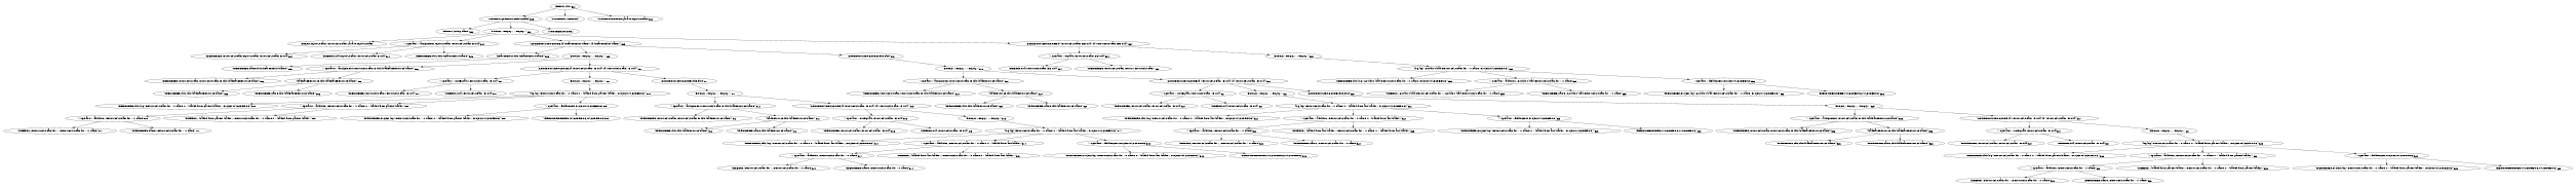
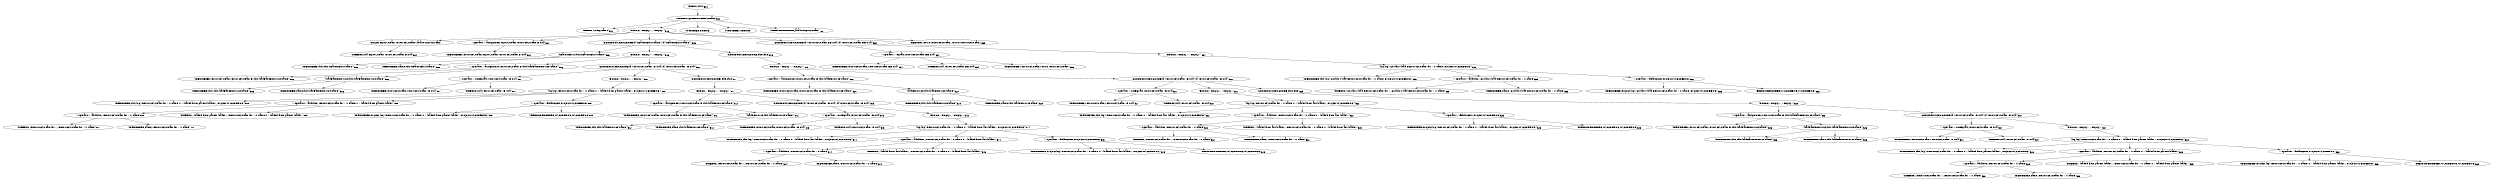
  digraph {
-   n1 [label=<(METHOD,getResourceAsStream)<SUB>505</SUB>>]
+   n1 [label=<(METHOD,getResourceAsStream)<SUB>502</SUB>>]
    n2 [label=<(PARAM,String name)<SUB>502</SUB>>]
    n3 [label=<(BLOCK,&lt;empty&gt;,&lt;empty&gt;)<SUB>502</SUB>>]
    n4 [label=<(MODIFIER,PUBLIC)>]
    n5 [label=<(MODIFIER,VIRTUAL)>]
-   n6 [label=<(METHOD_RETURN,java.io.InputStream)<SUB>502</SUB>>]
+   n6 [label=<(METHOD_RETURN,java.io.InputStream)<SUB>702</SUB>>]
    n7 [label=<(PARAM,this)<SUB>502</SUB>>]
    n8 [label=<(LOCAL,InputStream resourceStream: java.io.InputStream)>]
    n9 [label=<(&lt;operator&gt;.assignment,InputStream resourceStream = null)<SUB>304</SUB>>]
    n10 [label=<(CONTROL_STRUCTURE,if (isParentFirst(name)),if (isParentFirst(name)))<SUB>505</SUB>>]
    n11 [label=<(CONTROL_STRUCTURE,if (resourceStream == null),if (resourceStream == null))<SUB>534</SUB>>]
+   n12 [label=<(RETURN,return resourceStream;,return resourceStream;)<SUB>539</SUB>>]
    n13 [label=<(IDENTIFIER,resourceStream,InputStream resourceStream = null)<SUB>504</SUB>>]
    n14 [label=<(LITERAL,null,InputStream resourceStream = null)<SUB>504</SUB>>]
    n15 [label=<(isParentFirst,this.isParentFirst(name))<SUB>505</SUB>>]
    n16 [label=<(BLOCK,&lt;empty&gt;,&lt;empty&gt;)<SUB>505</SUB>>]
    n17 [label=<(CONTROL_STRUCTURE,else,else)<SUB>519</SUB>>]
    n18 [label=<(&lt;operator&gt;.equals,resourceStream == null)<SUB>534</SUB>>]
    n19 [label=<(BLOCK,&lt;empty&gt;,&lt;empty&gt;)<SUB>534</SUB>>]
    n20 [label=<(IDENTIFIER,this,this.isParentFirst(name))<SUB>505</SUB>>]
    n21 [label=<(IDENTIFIER,name,this.isParentFirst(name))<SUB>505</SUB>>]
    n22 [label=<(&lt;operator&gt;.assignment,resourceStream = this.loadBaseResource(name))<SUB>506</SUB>>]
    n23 [label=<(CONTROL_STRUCTURE,if (resourceStream != null),if (resourceStream != null))<SUB>507</SUB>>]
    n24 [label=<(BLOCK,&lt;empty&gt;,&lt;empty&gt;)<SUB>519</SUB>>]
    n25 [label=<(IDENTIFIER,resourceStream,resourceStream = this.loadBaseResource(name))<SUB>506</SUB>>]
    n26 [label=<(loadBaseResource,this.loadBaseResource(name))<SUB>506</SUB>>]
    n27 [label=<(&lt;operator&gt;.notEquals,resourceStream != null)<SUB>507</SUB>>]
    n28 [label=<(BLOCK,&lt;empty&gt;,&lt;empty&gt;)<SUB>507</SUB>>]
    n29 [label=<(CONTROL_STRUCTURE,else,else)<SUB>511</SUB>>]
    n30 [label=<(IDENTIFIER,this,this.loadBaseResource(name))<SUB>506</SUB>>]
    n31 [label=<(IDENTIFIER,name,this.loadBaseResource(name))<SUB>506</SUB>>]
    n32 [label=<(IDENTIFIER,resourceStream,resourceStream != null)<SUB>507</SUB>>]
    n33 [label=<(LITERAL,null,resourceStream != null)<SUB>507</SUB>>]
    n34 [label=<(log,log(&quot;ResourceStream for &quot; + name + &quot; loaded from parent loader&quot;, Project.MSG_DEBUG))<SUB>508</SUB>>]
    n35 [label=<(BLOCK,&lt;empty&gt;,&lt;empty&gt;)<SUB>511</SUB>>]
    n36 [label=<(IDENTIFIER,this,log(&quot;ResourceStream for &quot; + name + &quot; loaded from parent loader&quot;, Project.MSG_DEBUG))<SUB>508</SUB>>]
    n37 [label=<(&lt;operator&gt;.addition,&quot;ResourceStream for &quot; + name + &quot; loaded from parent loader&quot;)<SUB>508</SUB>>]
    n38 [label=<(&lt;operator&gt;.fieldAccess,Project.MSG_DEBUG)<SUB>509</SUB>>]
    n39 [label=<(&lt;operator&gt;.addition,&quot;ResourceStream for &quot; + name)<SUB>508</SUB>>]
    n40 [label=<(LITERAL,&quot; loaded from parent loader&quot;,&quot;ResourceStream for &quot; + name + &quot; loaded from parent loader&quot;)<SUB>509</SUB>>]
    n41 [label=<(IDENTIFIER,Project,log(&quot;ResourceStream for &quot; + name + &quot; loaded from parent loader&quot;, Project.MSG_DEBUG))<SUB>509</SUB>>]
    n42 [label=<(FIELD_IDENTIFIER,MSG_DEBUG,MSG_DEBUG)<SUB>509</SUB>>]
    n43 [label=<(LITERAL,&quot;ResourceStream for &quot;,&quot;ResourceStream for &quot; + name)<SUB>508</SUB>>]
    n44 [label=<(IDENTIFIER,name,&quot;ResourceStream for &quot; + name)<SUB>508</SUB>>]
    n45 [label=<(&lt;operator&gt;.assignment,resourceStream = this.loadResource(name))<SUB>512</SUB>>]
    n46 [label=<(CONTROL_STRUCTURE,if (resourceStream != null),if (resourceStream != null))<SUB>513</SUB>>]
    n47 [label=<(IDENTIFIER,resourceStream,resourceStream = this.loadResource(name))<SUB>512</SUB>>]
    n48 [label=<(loadResource,this.loadResource(name))<SUB>512</SUB>>]
    n49 [label=<(&lt;operator&gt;.notEquals,resourceStream != null)<SUB>513</SUB>>]
    n50 [label=<(BLOCK,&lt;empty&gt;,&lt;empty&gt;)<SUB>513</SUB>>]
    n51 [label=<(IDENTIFIER,this,this.loadResource(name))<SUB>512</SUB>>]
    n52 [label=<(IDENTIFIER,name,this.loadResource(name))<SUB>512</SUB>>]
    n53 [label=<(IDENTIFIER,resourceStream,resourceStream != null)<SUB>513</SUB>>]
    n54 [label=<(LITERAL,null,resourceStream != null)<SUB>513</SUB>>]
    n55 [label=<(log,log(&quot;ResourceStream for &quot; + name + &quot; loaded from ant loader&quot;, Project.MSG_DEBUG))<SUB>514</SUB>>]
    n56 [label=<(IDENTIFIER,this,log(&quot;ResourceStream for &quot; + name + &quot; loaded from ant loader&quot;, Project.MSG_DEBUG))<SUB>514</SUB>>]
    n57 [label=<(&lt;operator&gt;.addition,&quot;ResourceStream for &quot; + name + &quot; loaded from ant loader&quot;)<SUB>514</SUB>>]
    n58 [label=<(&lt;operator&gt;.fieldAccess,Project.MSG_DEBUG)<SUB>515</SUB>>]
    n59 [label=<(&lt;operator&gt;.addition,&quot;ResourceStream for &quot; + name)<SUB>514</SUB>>]
    n60 [label=<(LITERAL,&quot; loaded from ant loader&quot;,&quot;ResourceStream for &quot; + name + &quot; loaded from ant loader&quot;)<SUB>515</SUB>>]
    n61 [label=<(IDENTIFIER,Project,log(&quot;ResourceStream for &quot; + name + &quot; loaded from ant loader&quot;, Project.MSG_DEBUG))<SUB>515</SUB>>]
    n62 [label=<(FIELD_IDENTIFIER,MSG_DEBUG,MSG_DEBUG)<SUB>515</SUB>>]
    n63 [label=<(LITERAL,&quot;ResourceStream for &quot;,&quot;ResourceStream for &quot; + name)<SUB>514</SUB>>]
    n64 [label=<(IDENTIFIER,name,&quot;ResourceStream for &quot; + name)<SUB>514</SUB>>]
    n65 [label=<(&lt;operator&gt;.assignment,resourceStream = this.loadResource(name))<SUB>520</SUB>>]
    n66 [label=<(CONTROL_STRUCTURE,if (resourceStream != null),if (resourceStream != null))<SUB>521</SUB>>]
    n67 [label=<(IDENTIFIER,resourceStream,resourceStream = this.loadResource(name))<SUB>520</SUB>>]
    n68 [label=<(loadResource,this.loadResource(name))<SUB>520</SUB>>]
    n69 [label=<(&lt;operator&gt;.notEquals,resourceStream != null)<SUB>521</SUB>>]
    n70 [label=<(BLOCK,&lt;empty&gt;,&lt;empty&gt;)<SUB>521</SUB>>]
    n71 [label=<(CONTROL_STRUCTURE,else,else)<SUB>525</SUB>>]
    n72 [label=<(IDENTIFIER,this,this.loadResource(name))<SUB>520</SUB>>]
    n73 [label=<(IDENTIFIER,name,this.loadResource(name))<SUB>520</SUB>>]
    n74 [label=<(IDENTIFIER,resourceStream,resourceStream != null)<SUB>521</SUB>>]
    n75 [label=<(LITERAL,null,resourceStream != null)<SUB>521</SUB>>]
    n76 [label=<(log,log(&quot;ResourceStream for &quot; + name + &quot; loaded from ant loader&quot;, Project.MSG_DEBUG))<SUB>522</SUB>>]
    n77 [label=<(BLOCK,&lt;empty&gt;,&lt;empty&gt;)<SUB>525</SUB>>]
    n78 [label=<(IDENTIFIER,this,log(&quot;ResourceStream for &quot; + name + &quot; loaded from ant loader&quot;, Project.MSG_DEBUG))<SUB>522</SUB>>]
    n79 [label=<(&lt;operator&gt;.addition,&quot;ResourceStream for &quot; + name + &quot; loaded from ant loader&quot;)<SUB>522</SUB>>]
    n80 [label=<(&lt;operator&gt;.fieldAccess,Project.MSG_DEBUG)<SUB>523</SUB>>]
    n81 [label=<(&lt;operator&gt;.addition,&quot;ResourceStream for &quot; + name)<SUB>522</SUB>>]
    n82 [label=<(LITERAL,&quot; loaded from ant loader&quot;,&quot;ResourceStream for &quot; + name + &quot; loaded from ant loader&quot;)<SUB>523</SUB>>]
    n83 [label=<(IDENTIFIER,Project,log(&quot;ResourceStream for &quot; + name + &quot; loaded from ant loader&quot;, Project.MSG_DEBUG))<SUB>523</SUB>>]
    n84 [label=<(FIELD_IDENTIFIER,MSG_DEBUG,MSG_DEBUG)<SUB>523</SUB>>]
    n85 [label=<(LITERAL,&quot;ResourceStream for &quot;,&quot;ResourceStream for &quot; + name)<SUB>522</SUB>>]
    n86 [label=<(IDENTIFIER,name,&quot;ResourceStream for &quot; + name)<SUB>522</SUB>>]
    n87 [label=<(&lt;operator&gt;.assignment,resourceStream = this.loadBaseResource(name))<SUB>526</SUB>>]
    n88 [label=<(CONTROL_STRUCTURE,if (resourceStream != null),if (resourceStream != null))<SUB>527</SUB>>]
    n89 [label=<(IDENTIFIER,resourceStream,resourceStream = this.loadBaseResource(name))<SUB>526</SUB>>]
    n90 [label=<(loadBaseResource,this.loadBaseResource(name))<SUB>526</SUB>>]
    n91 [label=<(&lt;operator&gt;.notEquals,resourceStream != null)<SUB>527</SUB>>]
    n92 [label=<(BLOCK,&lt;empty&gt;,&lt;empty&gt;)<SUB>527</SUB>>]
    n93 [label=<(IDENTIFIER,this,this.loadBaseResource(name))<SUB>526</SUB>>]
    n94 [label=<(IDENTIFIER,name,this.loadBaseResource(name))<SUB>526</SUB>>]
    n95 [label=<(IDENTIFIER,resourceStream,resourceStream != null)<SUB>527</SUB>>]
    n96 [label=<(LITERAL,null,resourceStream != null)<SUB>527</SUB>>]
    n97 [label=<(log,log(&quot;ResourceStream for &quot; + name + &quot; loaded from parent loader&quot;, Project.MSG_DEBUG))<SUB>528</SUB>>]
    n98 [label=<(IDENTIFIER,this,log(&quot;ResourceStream for &quot; + name + &quot; loaded from parent loader&quot;, Project.MSG_DEBUG))<SUB>528</SUB>>]
    n99 [label=<(&lt;operator&gt;.addition,&quot;ResourceStream for &quot; + name + &quot; loaded from parent loader&quot;)<SUB>528</SUB>>]
    n100 [label=<(&lt;operator&gt;.fieldAccess,Project.MSG_DEBUG)<SUB>529</SUB>>]
    n101 [label=<(&lt;operator&gt;.addition,&quot;ResourceStream for &quot; + name)<SUB>528</SUB>>]
    n102 [label=<(LITERAL,&quot; loaded from parent loader&quot;,&quot;ResourceStream for &quot; + name + &quot; loaded from parent loader&quot;)<SUB>529</SUB>>]
    n103 [label=<(IDENTIFIER,Project,log(&quot;ResourceStream for &quot; + name + &quot; loaded from parent loader&quot;, Project.MSG_DEBUG))<SUB>529</SUB>>]
    n104 [label=<(FIELD_IDENTIFIER,MSG_DEBUG,MSG_DEBUG)<SUB>529</SUB>>]
    n105 [label=<(LITERAL,&quot;ResourceStream for &quot;,&quot;ResourceStream for &quot; + name)<SUB>528</SUB>>]
    n106 [label=<(IDENTIFIER,name,&quot;ResourceStream for &quot; + name)<SUB>528</SUB>>]
+   n107 [label=<(IDENTIFIER,resourceStream,resourceStream == null)<SUB>534</SUB>>]
    n108 [label=<(LITERAL,null,resourceStream == null)<SUB>934</SUB>>]
    n109 [label=<(IDENTIFIER,resourceStream,return resourceStream;)<SUB>539</SUB>>]
    n110 [label=<(log,log(&quot;Couldn't load ResourceStream for &quot; + name, Project.MSG_DEBUG))<SUB>535</SUB>>]
    n111 [label=<(IDENTIFIER,this,log(&quot;Couldn't load ResourceStream for &quot; + name, Project.MSG_DEBUG))<SUB>535</SUB>>]
    n112 [label=<(&lt;operator&gt;.addition,&quot;Couldn't load ResourceStream for &quot; + name)<SUB>535</SUB>>]
    n113 [label=<(&lt;operator&gt;.fieldAccess,Project.MSG_DEBUG)<SUB>536</SUB>>]
    n114 [label=<(LITERAL,&quot;Couldn't load ResourceStream for &quot;,&quot;Couldn't load ResourceStream for &quot; + name)<SUB>535</SUB>>]
    n115 [label=<(IDENTIFIER,name,&quot;Couldn't load ResourceStream for &quot; + name)<SUB>535</SUB>>]
    n116 [label=<(IDENTIFIER,Project,log(&quot;Couldn't load ResourceStream for &quot; + name, Project.MSG_DEBUG))<SUB>536</SUB>>]
    n117 [label=<(FIELD_IDENTIFIER,MSG_DEBUG,MSG_DEBUG)<SUB>536</SUB>>]
    n1 -> n2
    n1 -> n3
    n1 -> n4
-   n7 -> n5
-   n7 -> n6
+   n1 -> n5
+   n1 -> n6
    n3 -> n8
    n3 -> n9
    n3 -> n10
    n3 -> n11
+   n3 -> n12
    n7 -> n1
    n9 -> n13
-   n9 -> n14
+   n8 -> n14
    n10 -> n15
    n10 -> n16
    n10 -> n17
    n11 -> n18
    n11 -> n19
-   n9 -> n20
+   n15 -> n20
    n15 -> n21
    n16 -> n22
    n16 -> n23
    n17 -> n24
+   n18 -> n107
    n18 -> n108
    n18 -> n109
    n19 -> n110
    n22 -> n25
    n22 -> n26
    n23 -> n27
    n23 -> n28
    n23 -> n29
    n24 -> n65
    n24 -> n66
    n26 -> n30
    n26 -> n31
    n27 -> n32
    n27 -> n33
    n28 -> n34
    n29 -> n35
    n34 -> n36
    n34 -> n37
    n34 -> n38
    n35 -> n45
    n35 -> n46
    n37 -> n39
    n37 -> n40
    n38 -> n41
    n38 -> n42
    n39 -> n43
    n39 -> n44
    n45 -> n47
    n45 -> n48
    n46 -> n49
    n46 -> n50
    n48 -> n51
    n48 -> n52
    n49 -> n53
    n49 -> n54
    n50 -> n55
    n55 -> n56
    n55 -> n57
    n55 -> n58
    n57 -> n59
    n57 -> n60
    n58 -> n61
    n58 -> n62
    n59 -> n63
    n59 -> n64
    n65 -> n67
    n65 -> n68
    n66 -> n69
    n66 -> n70
    n66 -> n71
    n68 -> n72
    n68 -> n73
    n69 -> n74
    n69 -> n75
    n70 -> n76
    n71 -> n77
    n76 -> n78
    n76 -> n79
    n76 -> n80
    n77 -> n87
    n77 -> n88
    n79 -> n81
    n79 -> n82
    n80 -> n83
    n80 -> n84
    n81 -> n85
    n81 -> n86
    n87 -> n89
    n87 -> n90
    n88 -> n91
    n88 -> n92
    n90 -> n93
    n90 -> n94
    n91 -> n95
    n91 -> n96
    n92 -> n97
    n97 -> n98
    n97 -> n99
    n97 -> n100
    n99 -> n101
    n99 -> n102
    n100 -> n103
    n100 -> n104
    n101 -> n105
    n101 -> n106
    n110 -> n111
    n110 -> n112
    n110 -> n113
    n112 -> n114
    n112 -> n115
    n113 -> n116
    n113 -> n117
  }
